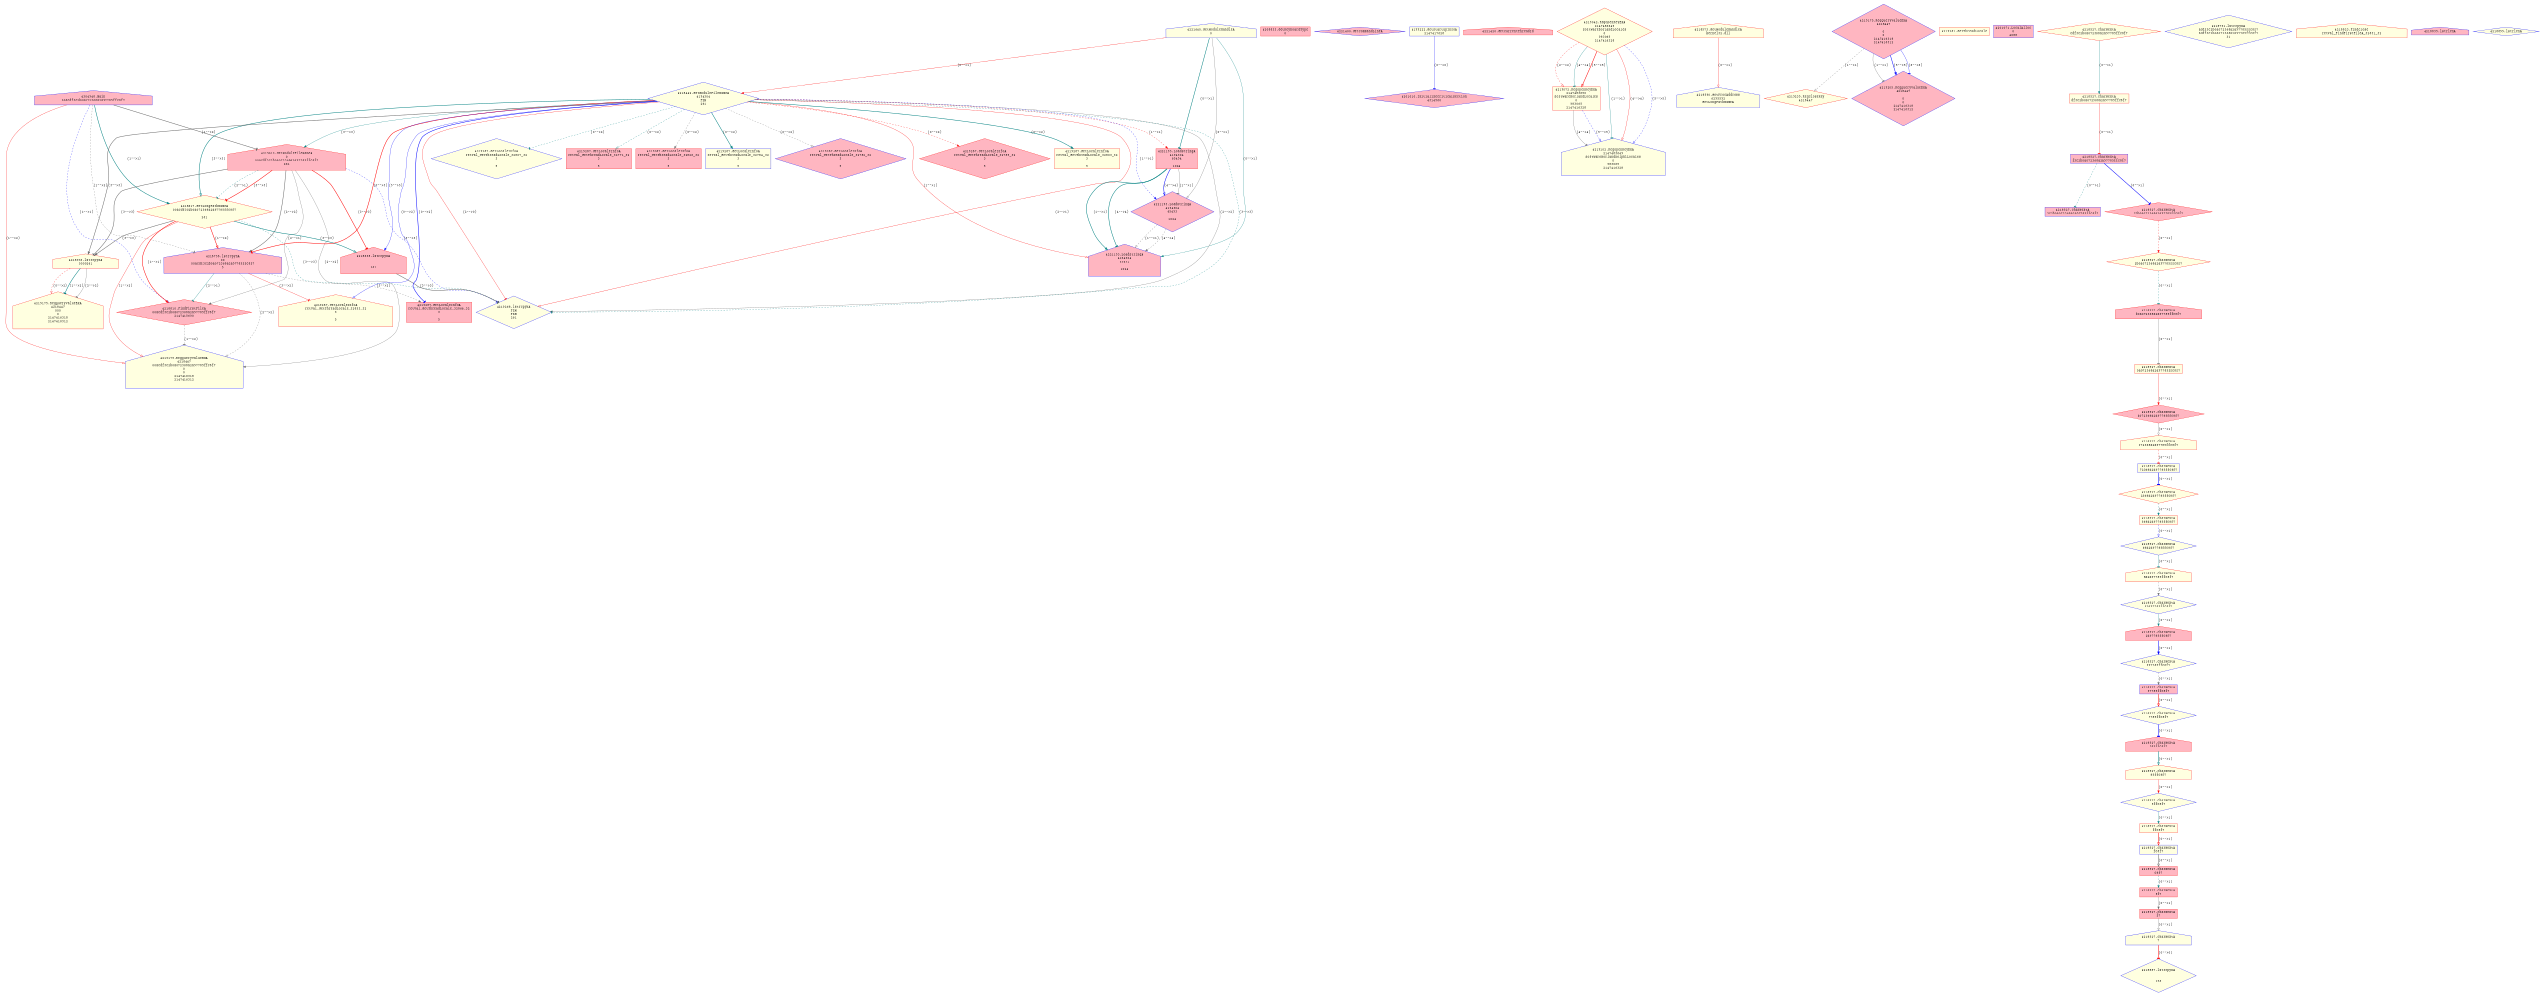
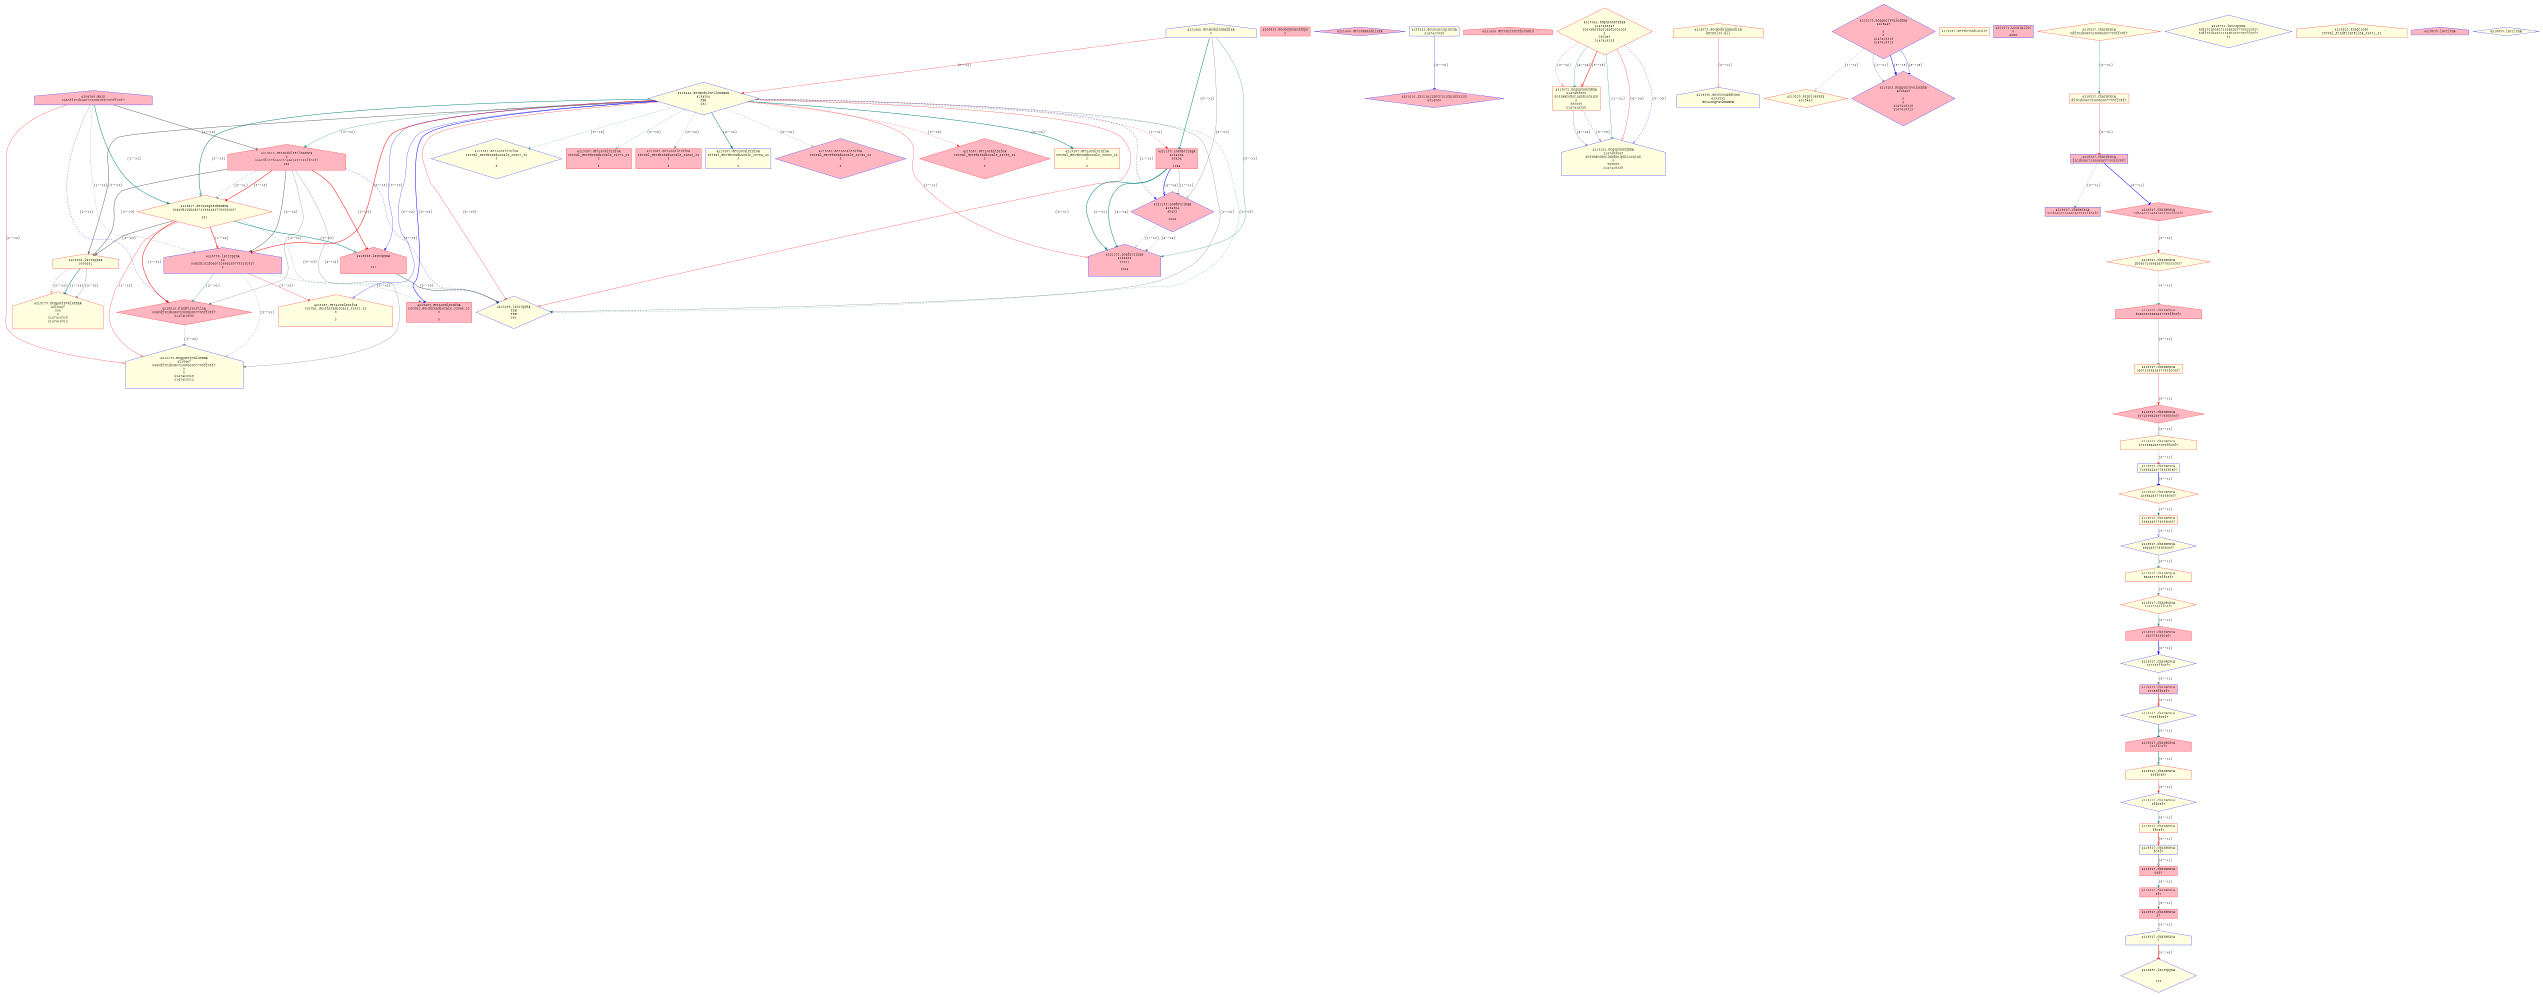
  digraph {
    fontname="Courier Prime"
    node [color=red fillcolor=lightyellow fontname="Courier Prime" shape=diamond style=filled]
    edge [arrowhead=tee color=gray40 fontname="Courier Prime" style=solid]
    n1 [color=blue fillcolor=lightpink label="4304948.main\n00acdf3c2b0a072368a2a97785ffc8f7" shape=house]
    n2 [fillcolor=lightpink label="4219012.GetModuleFileNameA\n0\n00acdf3c2b0a072368a2a97785ffc8f7\n261" shape=house]
    n3 [label="4218617.GetLongPathNameA\n00acdf3c2b0a072368a2a97785ffc8f7\n\n261"]
    n4 [color=blue fillcolor=lightpink label="4218738.lstrcpynA\n00\n00acdf3c2b0a072368a2a97785ffc8f7\n3" shape=house]
    n5 [fillcolor=lightpink label="4218810.FindFirstFileA\n00acdf3c2b0a072368a2a97785ffc8f7\n2147415690"]
    n6 [color=blue label="4219175.RegQueryValueExA\n4218447\n00acdf3c2b0a072368a2a97785ffc8f7\n0\n0\n2147416318\n2147416312" shape=house]
    n7 [fillcolor=lightpink label="4218638.lstrcpynA\n\n\n261" shape=house]
    n8 [color=blue label="4219268.lstrcpynA\nPZM\nPZM\n261"]
    n9 [label="4218933.lstrcpynA\n0000261" shape=house]
    n10 [fillcolor=lightpink label="4219287.GetLocaleInfoA\nretval_GetThreadLocale_32866_32\n3\n\n5" shape=box]
    n11 [label="4219287.GetLocaleInfoA\nretval_GetThreadLocale_32853_32\n3\n\n5" shape=house]
    n12 [color=blue label="4221640.GetModuleHandleA\n0" shape=house]
    n13 [color=blue label="4218442.GetModuleFileNameA\n4194304\nPZM\n261"]
    n14 [fillcolor=lightpink label="4221193.LoadStringA\n4194304\n65494\n\n1024" shape=box]
    n15 [color=blue fillcolor=lightpink label="4221193.LoadStringA\n4194304\n65493\n\n1024"]
    n16 [color=blue fillcolor=lightpink label="4221193.LoadStringA\n4194304\n65491\n\n1024" shape=house]
    n17 [color=blue label="4219287.GetLocaleInfoA\nretval_GetThreadLocale_32807_32\n3\n\n5"]
    n18 [fillcolor=lightpink label="4219287.GetLocaleInfoA\nretval_GetThreadLocale_32771_32\n3\n\n5" shape=box]
    n19 [fillcolor=lightpink label="4219287.GetLocaleInfoA\nretval_GetThreadLocale_32826_32\n3\n\n5" shape=box]
    n20 [color=blue label="4219287.GetLocaleInfoA\nretval_GetThreadLocale_32784_32\n3\n\n5" shape=box]
    n21 [color=blue fillcolor=lightpink label="4219287.GetLocaleInfoA\nretval_GetThreadLocale_32782_32\n3\n\n5"]
    n22 [fillcolor=lightpink label="4219287.GetLocaleInfoA\nretval_GetThreadLocale_32785_32\n3\n\n5"]
    n23 [label="4219287.GetLocaleInfoA\nretval_GetThreadLocale_32803_32\n3\n\n5" shape=box]
    n24 [fillcolor=lightpink label="4208833.GetKeyboardType\n0" shape=box]
    n25 [color=blue fillcolor=lightpink label="4221400.GetCommandLineA\n"]
    n26 [color=blue label="4199222.GetStartupInfoA\n2147417628" shape=box]
    n27 [color=blue fillcolor=lightpink label="4201010.InitializeCriticalSection\n4314560"]
    n28 [fillcolor=lightpink label="4221420.GetCurrentThreadId\n" shape=house]
    n29 [label="4219175.RegQueryValueExA\n4218447\n000\n0\n2147416318\n2147416312" shape=house]
    n30 [label="4219042.RegOpenKeyExA\n2147483649\nSoftware\Borland\Locales\n0\n983065\n2147416328"]
    n31 [label="4219072.RegOpenKeyExA\n2147483650\nSoftware\Borland\Locales\n0\n983065\n2147416328" shape=box]
    n32 [color=blue label="4219102.RegOpenKeyExA\n2147483649\nSoftware\Borland\Delphi\Locales\n0\n983065\n2147416328" shape=house]
    n33 [label="4218573.GetModuleHandleA\nkernel32.dll" shape=house]
    n34 [color=blue label="4218590.GetProcAddress\n6295592\nGetLongPathNameA" shape=house]
    n35 [color=blue fillcolor=lightpink label="4219175.RegQueryValueExA\n4218447\n\n0\n0\n2147416318\n2147416312"]
    n36 [label="4219239.RegCloseKey\n4218447"]
    n37 [color=blue fillcolor=lightpink label="4219205.RegQueryValueExA\n4218447\n\n0\n0\n2147416318\n2147416312"]
    n38 [label="4219281.GetThreadLocale\n" shape=box]
    n39 [color=blue fillcolor=lightpink label="4201071.LocalAlloc\n0\n4088" shape=box]
    n40 [label="4218527.CharNextA\ncdf3c2b0a072368a2a97785ffc8f7"]
    n41 [label="4218527.CharNextA\ndf3c2b0a072368a2a97785ffc8f7" shape=box]
    n42 [color=blue fillcolor=lightpink label="4218527.CharNextA\nf3c2b0a072368a2a97785ffc8f7" shape=box]
    n43 [color=blue fillcolor=lightpink label="4218527.CharNextA\n3c2b0a072368a2a97785ffc8f7" shape=box]
    n44 [fillcolor=lightpink label="4218527.CharNextA\nc2b0a072368a2a97785ffc8f7"]
    n45 [label="4218527.CharNextA\n2b0a072368a2a97785ffc8f7"]
    n46 [fillcolor=lightpink label="4218527.CharNextA\nb0a072368a2a97785ffc8f7" shape=house]
    n47 [label="4218527.CharNextA\n0a072368a2a97785ffc8f7" shape=box]
    n48 [fillcolor=lightpink label="4218527.CharNextA\na072368a2a97785ffc8f7"]
    n49 [label="4218527.CharNextA\n072368a2a97785ffc8f7" shape=house]
    n50 [color=blue label="4218527.CharNextA\n72368a2a97785ffc8f7" shape=box]
    n51 [label="4218527.CharNextA\n2368a2a97785ffc8f7"]
    n52 [label="4218527.CharNextA\n368a2a97785ffc8f7" shape=box]
    n53 [color=blue label="4218527.CharNextA\n68a2a97785ffc8f7"]
    n54 [label="4218527.CharNextA\n8a2a97785ffc8f7" shape=house]
-   n55 [color=blue label="4218527.CharNextA\na2a97785ffc8f7"]
+   n55 [label="4218527.CharNextA\na2a97785ffc8f7"]
    n56 [fillcolor=lightpink label="4218527.CharNextA\n2a97785ffc8f7" shape=house]
    n57 [color=blue label="4218527.CharNextA\na97785ffc8f7"]
    n58 [color=blue fillcolor=lightpink label="4218527.CharNextA\n97785ffc8f7" shape=box]
    n59 [color=blue label="4218527.CharNextA\n7785ffc8f7"]
    n60 [fillcolor=lightpink label="4218527.CharNextA\n785ffc8f7" shape=house]
    n61 [label="4218527.CharNextA\n85ffc8f7" shape=house]
    n62 [color=blue label="4218527.CharNextA\n5ffc8f7"]
    n63 [label="4218527.CharNextA\nffc8f7" shape=box]
    n64 [color=blue label="4218527.CharNextA\nfc8f7" shape=box]
    n65 [fillcolor=lightpink label="4218527.CharNextA\nc8f7" shape=box]
    n66 [fillcolor=lightpink label="4218527.CharNextA\n8f7" shape=box]
    n67 [fillcolor=lightpink label="4218527.CharNextA\nf7" shape=box]
    n68 [color=blue label="4218527.CharNextA\n7" shape=house]
    n69 [color=blue label="4218887.lstrcpynA\n\n\n258"]
    n70 [color=blue label="4218791.lstrcpynA\nacdf3c2b0a072368a2a97785ffc8f7\nacdf3c2b0a072368a2a97785ffc8f7\n31"]
    n71 [label="4218823.FindClose\nretval_FindFirstFileA_32831_32" shape=house]
    n72 [color=blue fillcolor=lightpink label="4218835.lstrlenA\n" shape=house]
    n73 [color=blue label="4218899.lstrlenA\n"]
    n1 -> n2 [label="(1-->2)" style=bold]
    n1 -> n3 [arrowhead=normal color=teal label="(1-->1)" style=bold]
    n1 -> n4 [label="(1-->2)" style=dashed]
    n1 -> n5 [arrowhead=onormal color=blue label="(1-->1)" style=dashed]
    n1 -> n6 [arrowhead=onormal color=red label="(1-->2)"]
    n2 -> n3 [color=teal label="(2-->1)" style=dashed]
    n2 -> n3 [color=red label="(3-->3)" style=bold]
    n2 -> n4 [arrowhead=normal label="(2-->2)" style=bold]
    n2 -> n5 [arrowhead=normal label="(2-->1)"]
    n2 -> n6 [arrowhead=normal label="(2-->2)"]
    n2 -> n7 [color=red label="(3-->3)" style=bold]
    n2 -> n8 [arrowhead=normal color=blue label="(3-->3)" style=dashed]
    n2 -> n9 [label="(3-->3)" style=bold]
    n3 -> n4 [arrowhead=onormal color=red label="(1-->2)" style=bold]
    n3 -> n5 [arrowhead=normal color=red label="(1-->1)" style=bold]
    n3 -> n6 [arrowhead=onormal color=red label="(1-->2)"]
    n3 -> n7 [arrowhead=onormal color=teal label="(3-->3)" style=bold]
    n3 -> n8 [color=teal label="(3-->3)" style=dashed]
    n3 -> n9 [arrowhead=normal label="(3-->3)" style=bold]
    n4 -> n5 [color=teal label="(2-->1)"]
    n4 -> n6 [arrowhead=onormal label="(2-->2)" style=dashed]
    n4 -> n10 [arrowhead=normal label="(3-->2)" style=dashed]
    n4 -> n11 [color=red label="(3-->2)"]
    n5 -> n6 [label="(1-->2)" style=dashed]
    n7 -> n8 [label="(3-->3)" style=bold]
    n9 -> n29 [color=teal label="(1-->2)" style=bold]
    n9 -> n29 [label="(2-->2)"]
    n9 -> n29 [arrowhead=onormal color=red label="(0-->2)" style=dashed]
    n12 -> n13 [arrowhead=normal color=red label="(0-->1)"]
    n12 -> n14 [color=teal label="(0-->1)" style=bold]
    n12 -> n15 [arrowhead=onormal label="(0-->1)"]
    n12 -> n16 [arrowhead=normal color=teal label="(0-->1)"]
    n13 -> n2 [arrowhead=normal color=teal label="(3-->3)"]
    n13 -> n3 [arrowhead=onormal color=teal label="(3-->3)" style=bold]
    n13 -> n4 [color=red label="(0-->3)" style=bold]
    n13 -> n7 [arrowhead=normal color=blue label="(3-->3)"]
    n13 -> n8 [arrowhead=onormal color=red label="(2-->1)"]
    n13 -> n8 [arrowhead=normal label="(2-->2)"]
    n13 -> n8 [color=teal label="(3-->3)" style=dashed]
    n13 -> n8 [color=red label="(2-->0)"]
    n13 -> n9 [arrowhead=normal label="(3-->3)" style=bold]
    n13 -> n10 [color=blue label="(0-->2)" style=bold]
    n13 -> n11 [arrowhead=onormal color=blue label="(0-->2)"]
    n13 -> n14 [arrowhead=normal color=red label="(1-->1)" style=dashed]
    n13 -> n15 [arrowhead=normal color=blue label="(1-->1)" style=dashed]
    n13 -> n16 [arrowhead=onormal color=red label="(1-->1)"]
    n13 -> n17 [color=teal label="(0-->2)" style=dashed]
    n13 -> n18 [arrowhead=onormal color=teal label="(0-->2)" style=dashed]
    n13 -> n19 [arrowhead=normal label="(0-->2)" style=dashed]
    n13 -> n20 [arrowhead=normal color=teal label="(0-->2)" style=bold]
    n13 -> n21 [arrowhead=onormal label="(0-->2)" style=dashed]
    n13 -> n22 [arrowhead=normal color=red label="(0-->2)" style=dashed]
    n13 -> n23 [arrowhead=normal color=teal label="(0-->2)" style=bold]
    n14 -> n15 [label="(1-->1)"]
    n14 -> n15 [arrowhead=onormal color=blue label="(4-->4)" style=bold]
    n14 -> n16 [arrowhead=normal color=teal label="(1-->1)" style=bold]
    n14 -> n16 [color=teal label="(4-->4)" style=bold]
    n15 -> n16 [arrowhead=onormal label="(1-->1)" style=dashed]
    n15 -> n16 [arrowhead=normal label="(4-->4)" style=dashed]
    n26 -> n27 [color=blue label="(0-->0)"]
    n30 -> n31 [arrowhead=onormal color=red label="(2-->2)" style=dashed]
    n30 -> n31 [color=teal label="(4-->4)"]
    n30 -> n31 [arrowhead=onormal color=red label="(5-->5)" style=bold]
    n30 -> n32 [color=teal label="(1-->1)"]
    n30 -> n32 [arrowhead=onormal color=red label="(4-->4)"]
    n30 -> n32 [arrowhead=onormal color=blue label="(5-->5)" style=dashed]
    n31 -> n32 [label="(4-->4)"]
    n31 -> n32 [arrowhead=onormal color=blue label="(5-->5)" style=dashed]
    n33 -> n34 [arrowhead=onormal color=red label="(0-->1)"]
    n35 -> n36 [arrowhead=onormal label="(1-->1)" style=dashed]
    n35 -> n37 [label="(1-->1)"]
    n35 -> n37 [arrowhead=normal color=blue label="(5-->5)" style=bold]
    n35 -> n37 [color=blue label="(6-->6)"]
    n40 -> n41 [arrowhead=normal color=teal label="(0-->1)"]
    n41 -> n42 [color=red label="(0-->1)"]
    n42 -> n43 [color=teal label="(0-->1)" style=dashed]
    n42 -> n44 [color=blue label="(0-->1)" style=bold]
    n44 -> n45 [arrowhead=normal color=red label="(0-->1)" style=dashed]
    n45 -> n46 [color=teal label="(0-->1)" style=dashed]
    n46 -> n47 [label="(0-->1)"]
    n47 -> n48 [arrowhead=normal color=red label="(0-->1)"]
    n48 -> n49 [arrowhead=onormal label="(0-->1)"]
    n49 -> n50 [color=red label="(0-->1)" style=dashed]
    n50 -> n51 [color=blue label="(0-->1)" style=bold]
    n51 -> n52 [arrowhead=normal color=teal label="(0-->1)" style=dashed]
    n52 -> n53 [arrowhead=onormal color=blue label="(0-->1)" style=dashed]
    n53 -> n54 [color=teal label="(0-->1)"]
    n54 -> n55 [arrowhead=normal label="(0-->1)" style=dashed]
    n55 -> n56 [arrowhead=normal color=teal label="(0-->1)"]
    n56 -> n57 [arrowhead=normal color=blue label="(0-->1)" style=bold]
    n57 -> n58 [arrowhead=normal label="(0-->1)" style=dashed]
    n58 -> n59 [arrowhead=onormal color=red label="(0-->1)" style=bold]
-   n59 -> n60 [color=blue label="(0-->1)" style=bold]
+   n59 -> n60 [color=teal label="(0-->1)" style=bold]
    n60 -> n61 [arrowhead=onormal color=teal label="(0-->1)" style=bold]
    n61 -> n62 [arrowhead=normal color=red label="(0-->1)"]
    n62 -> n63 [arrowhead=normal color=teal label="(0-->1)"]
    n63 -> n64 [arrowhead=onormal color=red label="(0-->1)" style=bold]
    n64 -> n65 [arrowhead=onormal label="(0-->1)" style=bold]
    n65 -> n66 [arrowhead=normal color=teal label="(0-->1)" style=dashed]
    n66 -> n67 [arrowhead=normal label="(0-->1)"]
    n67 -> n68 [arrowhead=onormal label="(0-->1)"]
    n68 -> n69 [color=red label="(0-->0)" style=bold]
  }
